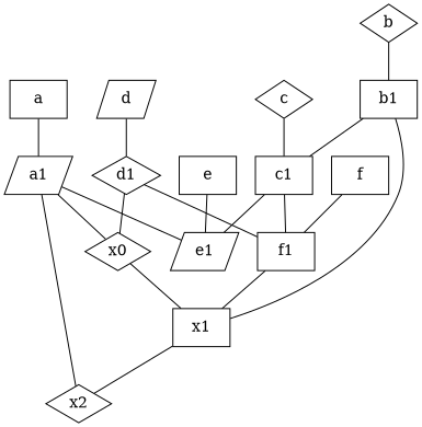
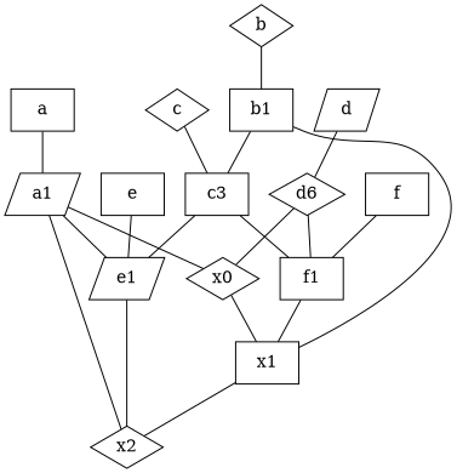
  graph {
    node [labelfontsize=50 shape=box]
    f
    f1
    x1
    e1 [shape=parallelogram]
    e
    x2 [shape=diamond]
    c [shape=diamond]
-   c1
-   d1 [shape=diamond]
+   c1 [label=c3]
+   d1 [shape=diamond label=d6]
    x0 [shape=diamond]
    b [shape=diamond]
    b1
    d [shape=parallelogram]
    a1 [shape=parallelogram]
    a
    f -- f1
    f1 -- x1
    x1 -- x2
+   e1 -- x2
    e -- e1
    c -- c1
    c1 -- f1
    c1 -- e1
    d1 -- f1
    d1 -- x0
    x0 -- x1
    b -- b1
    b1 -- x1
    b1 -- c1
    d -- d1
    a1 -- e1
    a1 -- x2
    a1 -- x0
    a -- a1
  }
